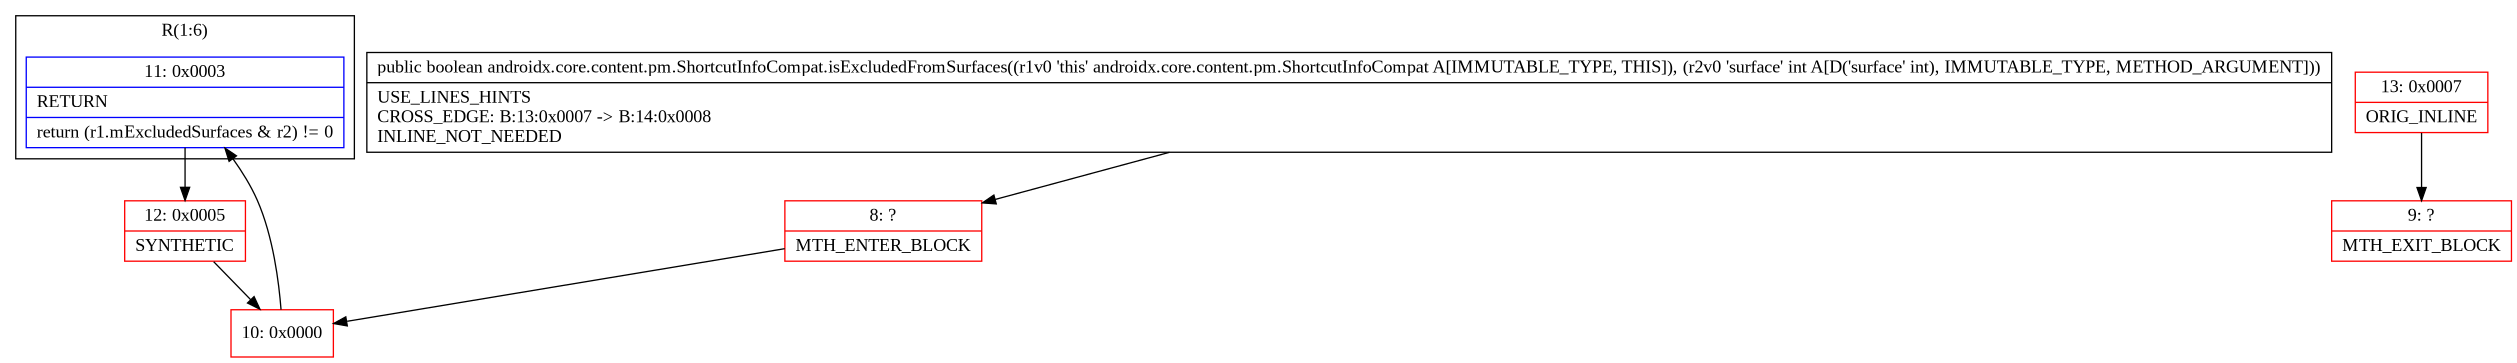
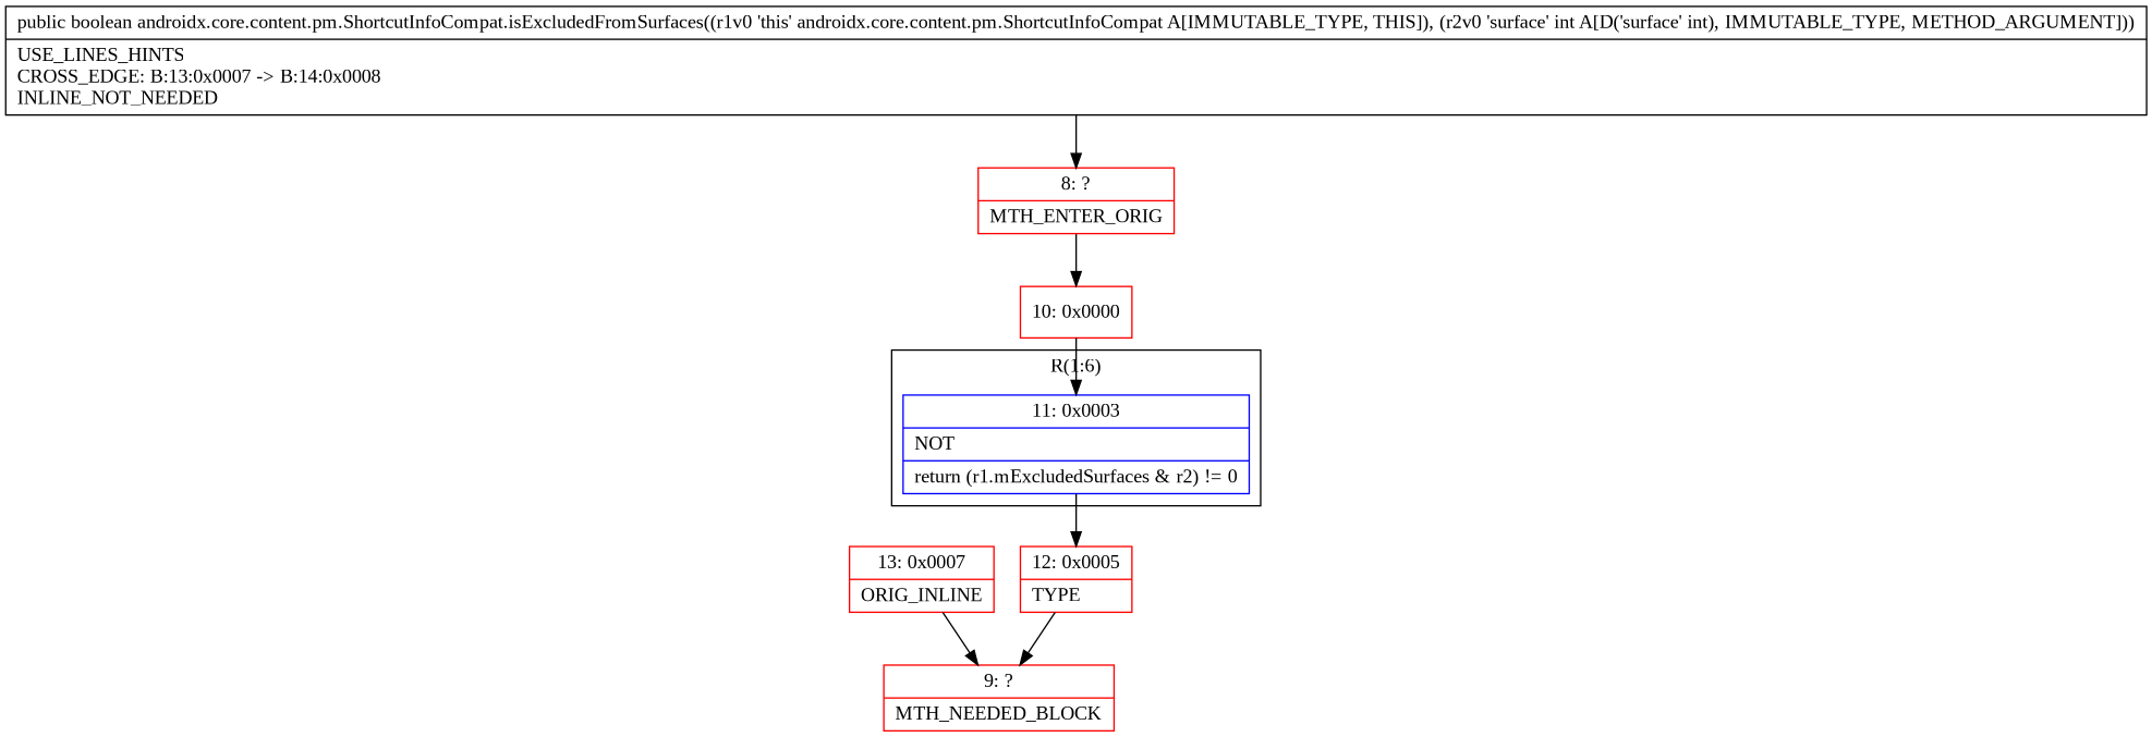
  digraph {
    fontname="Liberation Serif"
    node [color=red fontname="Liberation Serif" shape=record]
    edge [fontname="Liberation Serif"]
-   n1 [color=blue label="{11\:\ 0x0003|RETURN\l|return (r1.mExcludedSurfaces & r2) != 0\l}"]
-   n2 [label="{12\:\ 0x0005|SYNTHETIC\l}"]
-   n3 [label="{9\:\ ?|MTH_EXIT_BLOCK\l}"]
+   n1 [color=blue label="{11\:\ 0x0003|NOT\l|return (r1.mExcludedSurfaces & r2) != 0\l}"]
+   n2 [label="{12\:\ 0x0005|TYPE\l}"]
+   n3 [label="{9\:\ ?|MTH_NEEDED_BLOCK\l}"]
    n4 [label="{13\:\ 0x0007|ORIG_INLINE\l}"]
-   n5 [label="{8\:\ ?|MTH_ENTER_BLOCK\l}"]
+   n5 [label="{8\:\ ?|MTH_ENTER_ORIG\l}"]
    n6 [label="{10\:\ 0x0000}"]
    n7 [label="{public boolean androidx.core.content.pm.ShortcutInfoCompat.isExcludedFromSurfaces((r1v0 'this' androidx.core.content.pm.ShortcutInfoCompat A[IMMUTABLE_TYPE, THIS]), (r2v0 'surface' int A[D('surface' int), IMMUTABLE_TYPE, METHOD_ARGUMENT]))  | USE_LINES_HINTS\lCROSS_EDGE: B:13:0x0007 \-\> B:14:0x0008\lINLINE_NOT_NEEDED\l}" color=""]
    subgraph cluster_1 {
      label="R(1:6)"
      n1
    }
    n1 -> n2
-   n2 -> n6
+   n2 -> n3
    n4 -> n3
    n5 -> n6
    n6 -> n1
    n7 -> n5
  }
